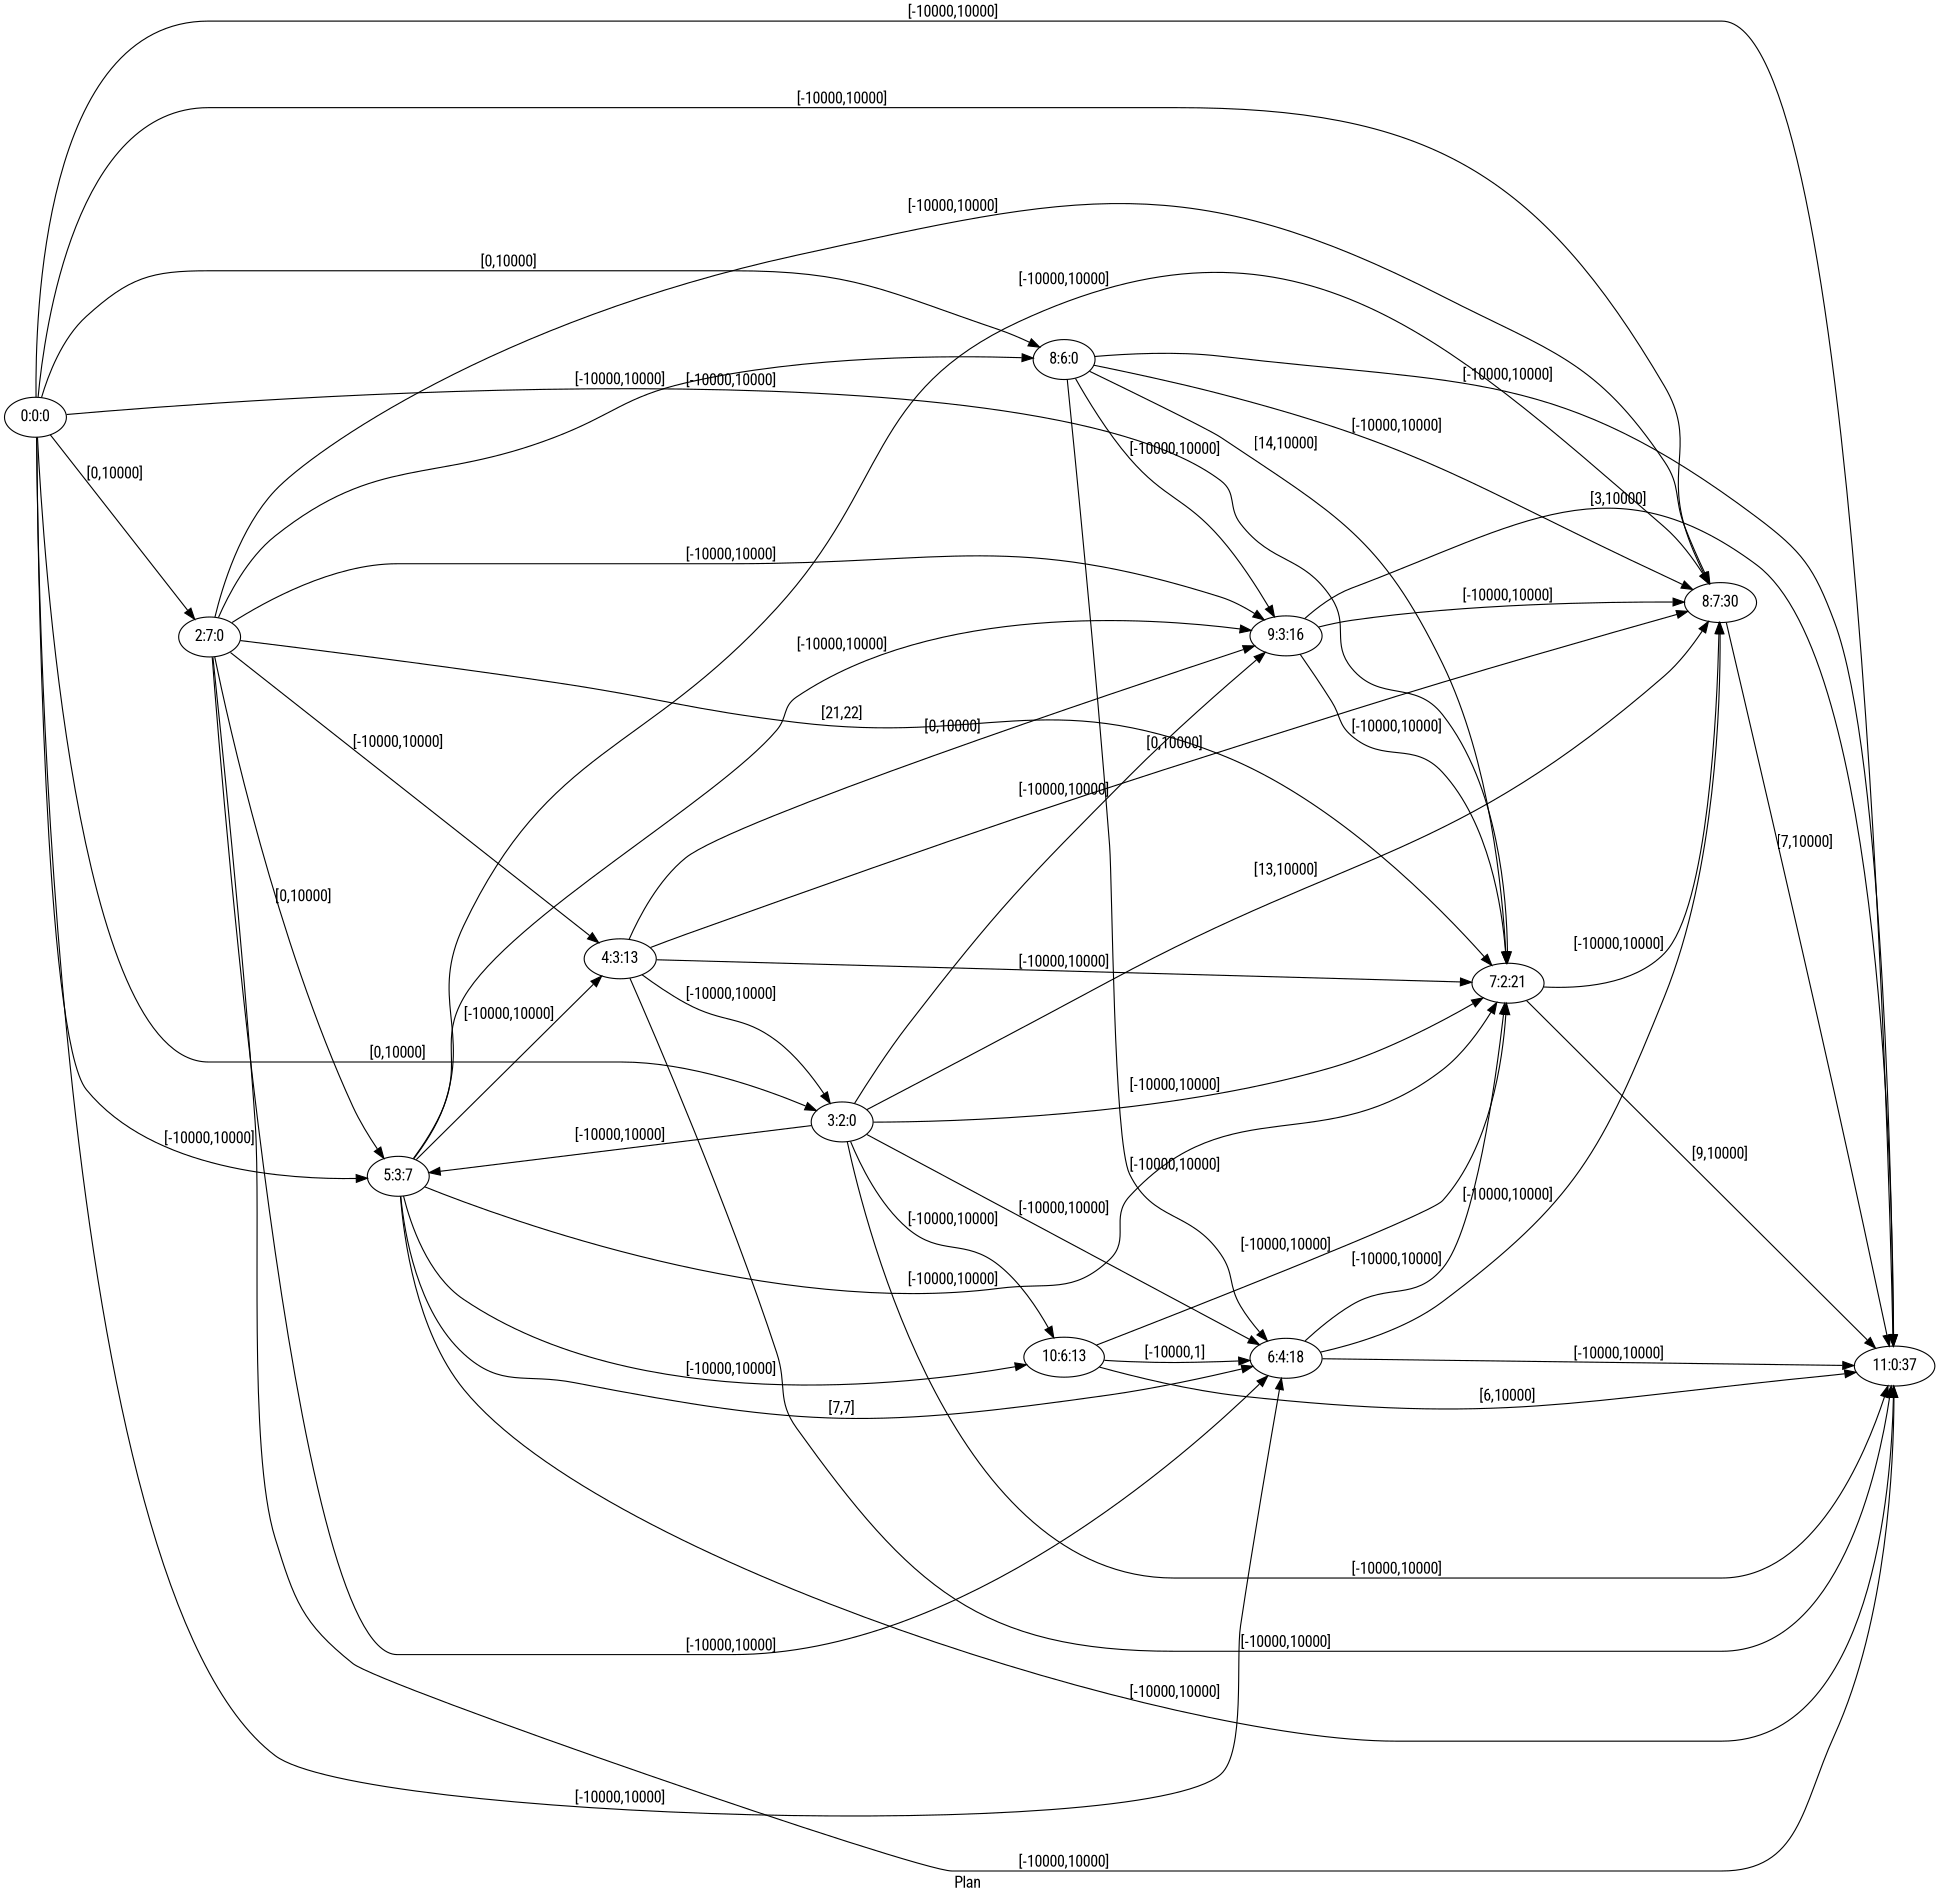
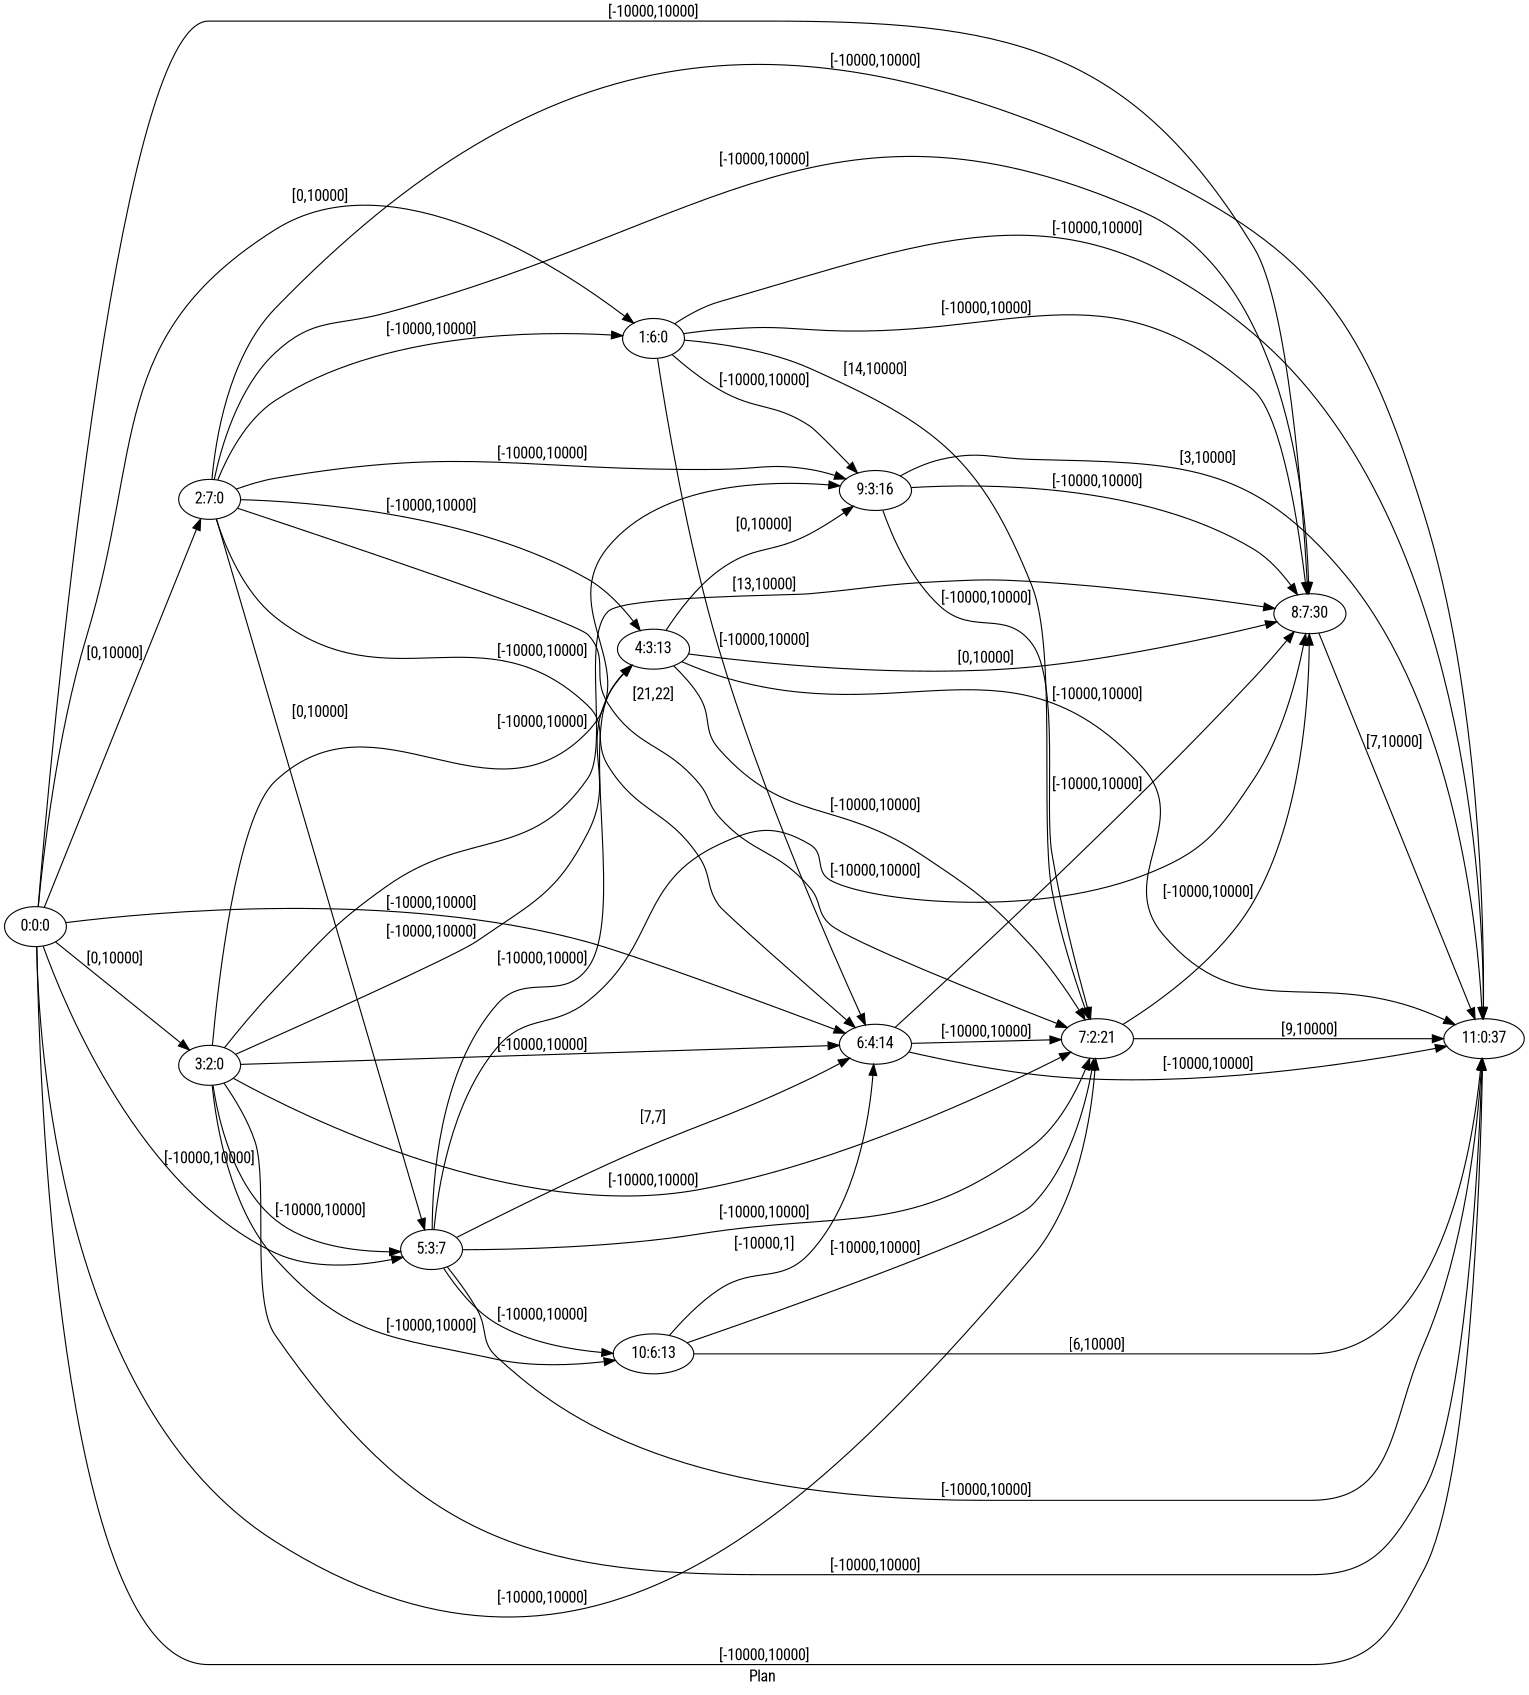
  digraph {
    fldt=0.528594
    fontname="Roboto Condensed"
    label="Plan "
    nodesep=.45
    rankdir=LR
    node [fontname="Roboto Condensed"]
    edge [fontname="Roboto Condensed"]
    "0:0:0"
-   "1:6:0" [label="8:6:0"]
+   "1:6:0"
    "2:7:0"
    n4 [label="3:2:0"]
    "5:3:7"
-   "6:4:14" [label="6:4:18"]
+   "6:4:14"
    n7 [label="7:2:21"]
    "8:7:30"
    "11:0:37"
    "9:3:16"
    "4:3:13"
    "10:6:13"
    "0:0:0" -> "1:6:0" [label="[0,10000]"]
    "0:0:0" -> "2:7:0" [label="[0,10000]"]
    "0:0:0" -> n4 [label="[0,10000]"]
    "0:0:0" -> "5:3:7" [label="[-10000,10000]"]
    "0:0:0" -> "6:4:14" [label="[-10000,10000]"]
    "0:0:0" -> n7 [label="[-10000,10000]"]
    "0:0:0" -> "8:7:30" [label="[-10000,10000]"]
    "0:0:0" -> "11:0:37" [label="[-10000,10000]"]
    "1:6:0" -> "6:4:14" [label="[-10000,10000]"]
    "1:6:0" -> n7 [label="[14,10000]"]
    "1:6:0" -> "8:7:30" [label="[-10000,10000]"]
    "1:6:0" -> "11:0:37" [label="[-10000,10000]"]
    "1:6:0" -> "9:3:16" [label="[-10000,10000]"]
    "2:7:0" -> "1:6:0" [label="[-10000,10000]"]
    "2:7:0" -> "5:3:7" [label="[0,10000]"]
    "2:7:0" -> "6:4:14" [label="[-10000,10000]"]
    "2:7:0" -> n7 [label="[21,22]"]
    "2:7:0" -> "8:7:30" [label="[-10000,10000]"]
    "2:7:0" -> "11:0:37" [label="[-10000,10000]"]
    "2:7:0" -> "9:3:16" [label="[-10000,10000]"]
    "2:7:0" -> "4:3:13" [label="[-10000,10000]"]
    n4 -> "5:3:7" [label="[-10000,10000]"]
    n4 -> "6:4:14" [label="[-10000,10000]"]
    n4 -> n7 [label="[-10000,10000]"]
    n4 -> "8:7:30" [label="[13,10000]"]
    n4 -> "11:0:37" [label="[-10000,10000]"]
    n4 -> "9:3:16" [label="[-10000,10000]"]
-   "4:3:13" -> n4 [label="[-10000,10000]"]
+   n4 -> "4:3:13" [label="[-10000,10000]"]
    n4 -> "10:6:13" [label="[-10000,10000]"]
    "5:3:7" -> "6:4:14" [label="[7,7]"]
    "5:3:7" -> n7 [label="[-10000,10000]"]
    "5:3:7" -> "8:7:30" [label="[-10000,10000]"]
    "5:3:7" -> "11:0:37" [label="[-10000,10000]"]
-   "5:3:7" -> "9:3:16" [label="[-10000,10000]"]
    "5:3:7" -> "4:3:13" [label="[-10000,10000]"]
    "5:3:7" -> "10:6:13" [label="[-10000,10000]"]
    "6:4:14" -> n7 [label="[-10000,10000]"]
    "6:4:14" -> "8:7:30" [label="[-10000,10000]"]
    "6:4:14" -> "11:0:37" [label="[-10000,10000]"]
    n7 -> "8:7:30" [label="[-10000,10000]"]
    n7 -> "11:0:37" [label="[9,10000]"]
    "8:7:30" -> "11:0:37" [label="[7,10000]"]
    "9:3:16" -> n7 [label="[-10000,10000]"]
    "9:3:16" -> "8:7:30" [label="[-10000,10000]"]
    "9:3:16" -> "11:0:37" [label="[3,10000]"]
    "4:3:13" -> n7 [label="[-10000,10000]"]
    "4:3:13" -> "8:7:30" [label="[0,10000]"]
    "4:3:13" -> "11:0:37" [label="[-10000,10000]"]
    "4:3:13" -> "9:3:16" [label="[0,10000]"]
    "10:6:13" -> "6:4:14" [label="[-10000,1]"]
    "10:6:13" -> n7 [label="[-10000,10000]"]
    "10:6:13" -> "11:0:37" [label="[6,10000]"]
  }
